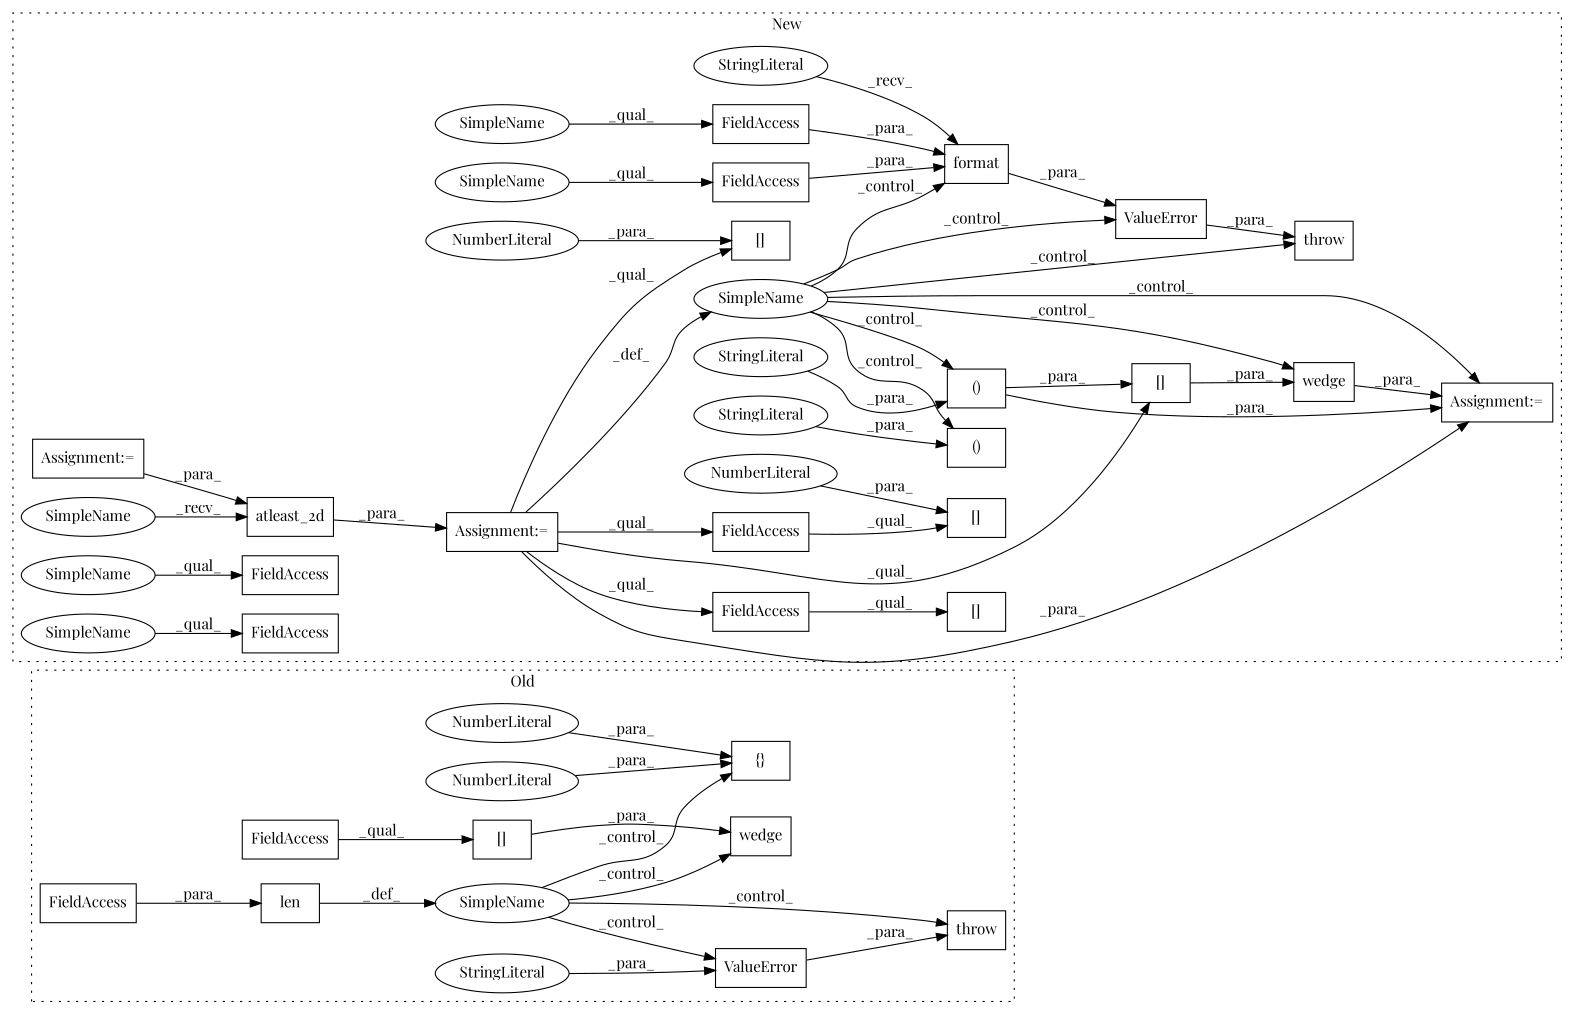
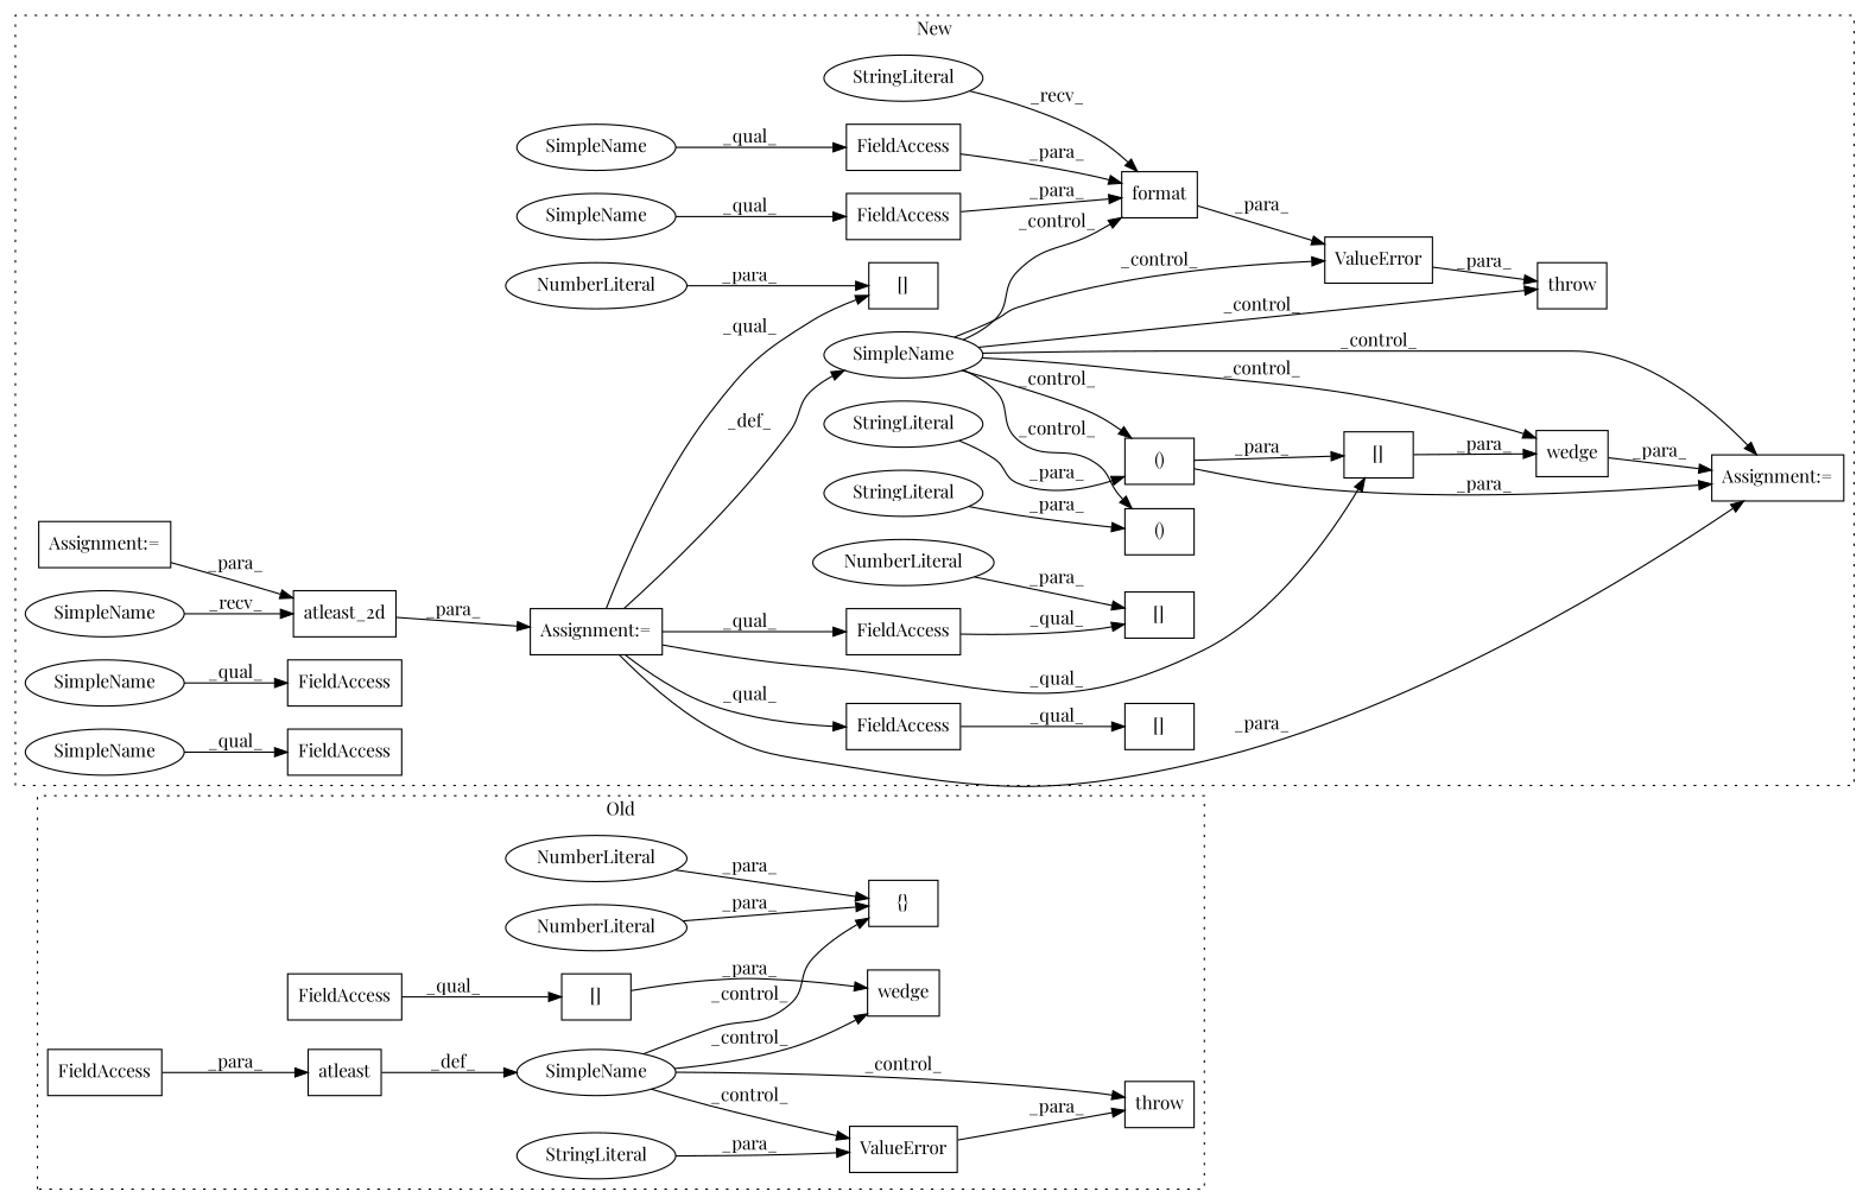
  digraph {
    rankdir=LR
    fontname="Playfair Display"
    node [a=22 l=1 shape=box fontname="Playfair Display"]
    edge [fontname="Playfair Display"]
    n1 [a=32 l="6,1" label=wedge s="2124,2151"]
-   n2 [a=32 l="4,1" label=len s="1889,1894"]
+   n2 [a=32 l="4,1" label=atleast s="1889,1894"]
    n3 [label=FieldAccess s=1893]
    n4 [a=32 l="11,1" label=ValueError s="2201,2242"]
    n5 [a=2 l="2,1" label="[]" s="2130,2150"]
    n6 [a=4 l="1,1" label="{}" s="1944,1948"]
    n7 [a=34 label=NumberLiteral s=1947 shape=ellipse]
    n8 [a=34 label=NumberLiteral s=1945 shape=ellipse]
    n9 [a=42 label=SimpleName shape=ellipse l=""]
    n10 [a=45 l=30 label=StringLiteral s=2212 shape=ellipse]
    n11 [a=53 l=6 label=throw s=2195]
    n12 [label=FieldAccess s=2130]
    n13 [a=42 l=5 label=SimpleName s=2549 shape=ellipse]
    n14 [a=32 l="11,1" label=atleast_2d s="2555,2567"]
    n15 [a=106 l=30 label="()" s=3155]
    n16 [a=32 l="6,1" label=wedge s="3311,3375"]
    n17 [a=106 l=47 label="()" s=3326]
    n18 [l=7 label=FieldAccess s=2644]
    n19 [l=7 label=FieldAccess s=3019]
    n20 [a=32 l="11,1" label=ValueError s="3404,3513"]
    n21 [a=2 l="9,2" label="[]" s="3317,3373"]
    n22 [a=32 l="7,1" label=format s="3466,3512"]
    n23 [a=2 l="8,1" label="[]" s="2603,2612"]
    n24 [a=42 label=SimpleName shape=ellipse l=""]
    n25 [a=2 l="8,1" label="[]" s="3019,3028"]
    n26 [a=34 label=NumberLiteral s=2611 shape=ellipse]
    n27 [a=2 l="8,1" label="[]" s="2644,2653"]
    n28 [a=34 label=NumberLiteral s=2652 shape=ellipse]
    n29 [a=45 l=16 label=StringLiteral s=3357 shape=ellipse]
    n30 [a=45 l=50 label=StringLiteral s=3415 shape=ellipse]
    n31 [a=45 l=16 label=StringLiteral s=3169 shape=ellipse]
    n32 [a=53 l=6 label=throw s=3398]
    n33 [l=7 label=FieldAccess s=3485]
    n34 [l=7 label=FieldAccess s=3505]
    n35 [l=7 label=FieldAccess s=2625]
    n36 [l=7 label=FieldAccess s=3473]
    n37 [a=7 label="Assignment:=" s=3305]
    n38 [a=7 label="Assignment:=" s=2437]
    n39 [a=7 label="Assignment:=" s=2548]
    n40 [a=42 l=3 label=SimpleName s=2625 shape=ellipse]
    n41 [a=42 l=3 label=SimpleName s=3505 shape=ellipse]
    n42 [a=42 l=3 label=SimpleName s=3473 shape=ellipse]
    n43 [a=42 l=3 label=SimpleName s=3485 shape=ellipse]
    subgraph cluster_1 {
      label=Old
      style=dotted
      n1
      n2
      n3
      n4
      n5
      n6
      n7
      n8
      n9
      n10
      n11
      n12
    }
    subgraph cluster_2 {
      label=New
      style=dotted
      n13
      n14
      n15
      n16
      n17
      n18
      n19
      n20
      n21
      n22
      n23
      n24
      n25
      n26
      n27
      n28
      n29
      n30
      n31
      n32
      n33
      n34
      n35
      n36
      n37
      n38
      n39
      n40
      n41
      n42
      n43
    }
    n2 -> n9 [label=_def_]
    n3 -> n2 [label=_para_]
    n4 -> n11 [label=_para_]
    n5 -> n1 [label=_para_]
    n7 -> n6 [label=_para_]
    n8 -> n6 [label=_para_]
    n9 -> n1 [label=_control_]
    n9 -> n4 [label=_control_]
    n9 -> n6 [label=_control_]
    n9 -> n11 [label=_control_]
    n10 -> n4 [label=_para_]
    n12 -> n5 [label=_qual_]
    n13 -> n14 [label=_recv_]
    n14 -> n39 [label=_para_]
    n16 -> n37 [label=_para_]
    n17 -> n21 [label=_para_]
    n17 -> n37 [label=_para_]
    n18 -> n27 [label=_qual_]
    n19 -> n25 [label=_qual_]
    n20 -> n32 [label=_para_]
    n21 -> n16 [label=_para_]
    n22 -> n20 [label=_para_]
    n24 -> n15 [label=_control_]
    n24 -> n16 [label=_control_]
    n24 -> n17 [label=_control_]
    n24 -> n20 [label=_control_]
    n24 -> n22 [label=_control_]
    n24 -> n32 [label=_control_]
    n24 -> n37 [label=_control_]
    n26 -> n23 [label=_para_]
    n28 -> n27 [label=_para_]
    n29 -> n17 [label=_para_]
    n30 -> n22 [label=_recv_]
    n31 -> n15 [label=_para_]
    n33 -> n22 [label=_para_]
    n34 -> n22 [label=_para_]
    n38 -> n14 [label=_para_]
    n39 -> n18 [label=_qual_]
    n39 -> n19 [label=_qual_]
    n39 -> n21 [label=_qual_]
    n39 -> n23 [label=_qual_]
    n39 -> n24 [label=_def_]
    n39 -> n37 [label=_para_]
    n40 -> n35 [label=_qual_]
    n41 -> n34 [label=_qual_]
    n42 -> n36 [label=_qual_]
    n43 -> n33 [label=_qual_]
  }
